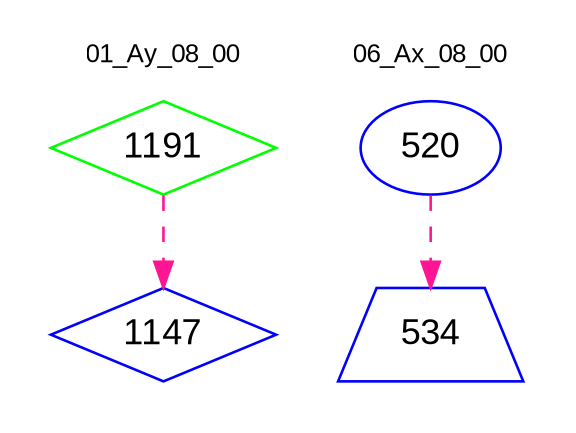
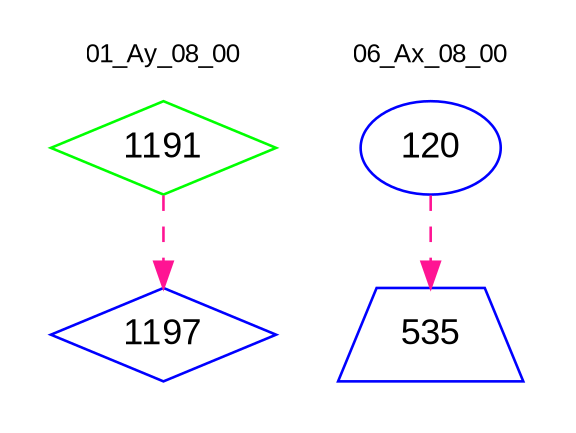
  digraph {
    fontname="Liberation Sans"
    node [color=blue fontname="Liberation Sans" shape=diamond]
    edge [color=deeppink fontname="Liberation Sans" style=dashed]
    n1 [color=green label=1191]
-   n2 [label=1147]
-   n3 [label=520 shape=ellipse]
-   n4 [label=534 shape=trapezium]
+   n2 [label=1197]
+   n3 [label=120 shape=ellipse]
+   n4 [label=535 shape=trapezium]
    subgraph cluster_1 {
      color=white
      fontsize=10
      label="01_Ay_08_00"
      n1
      n2
    }
    subgraph cluster_2 {
      color=white
      fontsize=10
      label="06_Ax_08_00"
      n3
      n4
    }
    n1 -> n2
    n3 -> n4
  }
